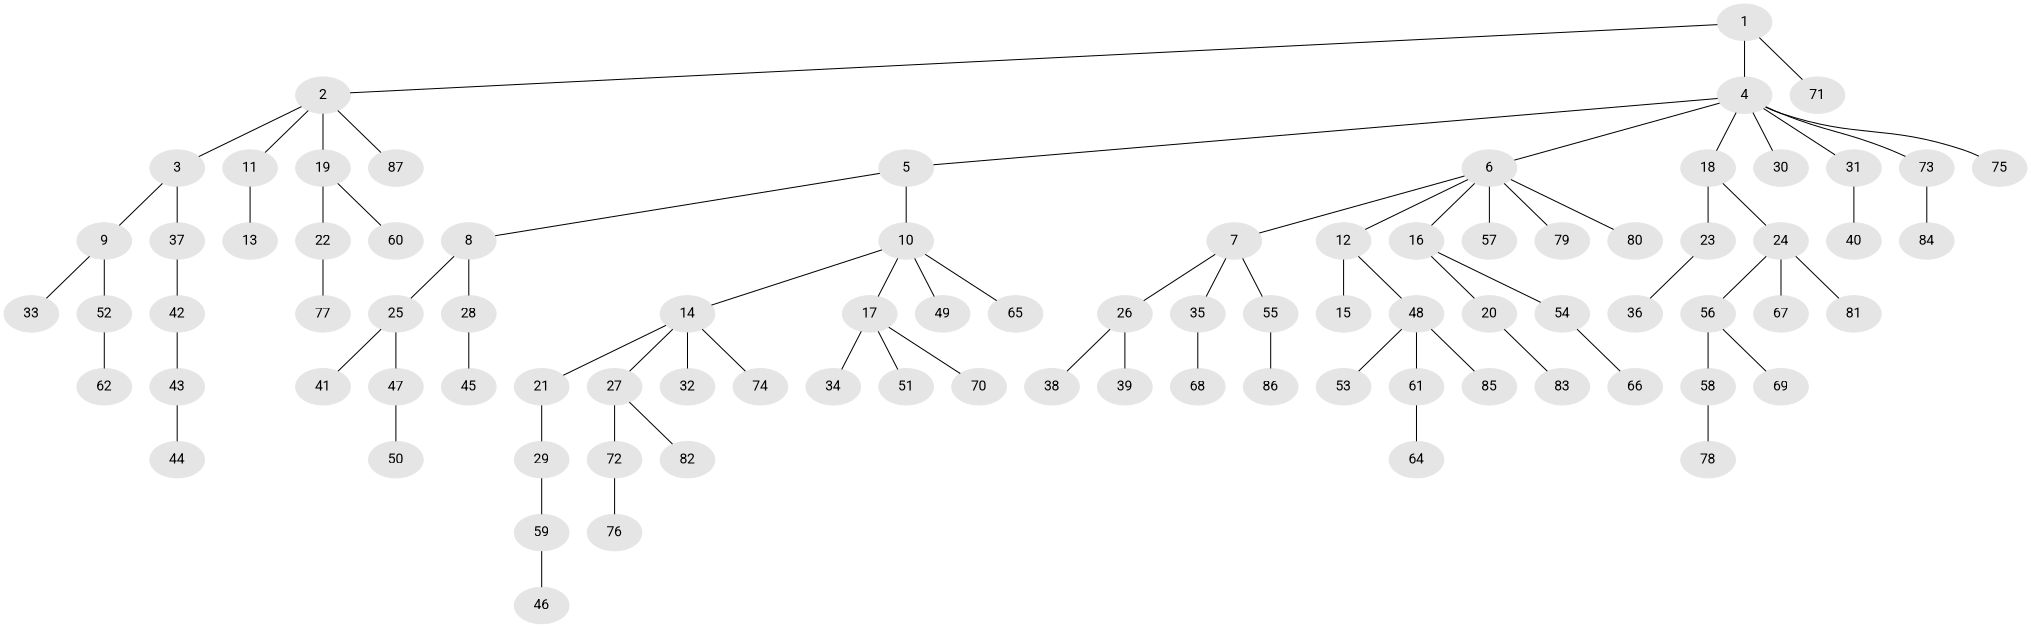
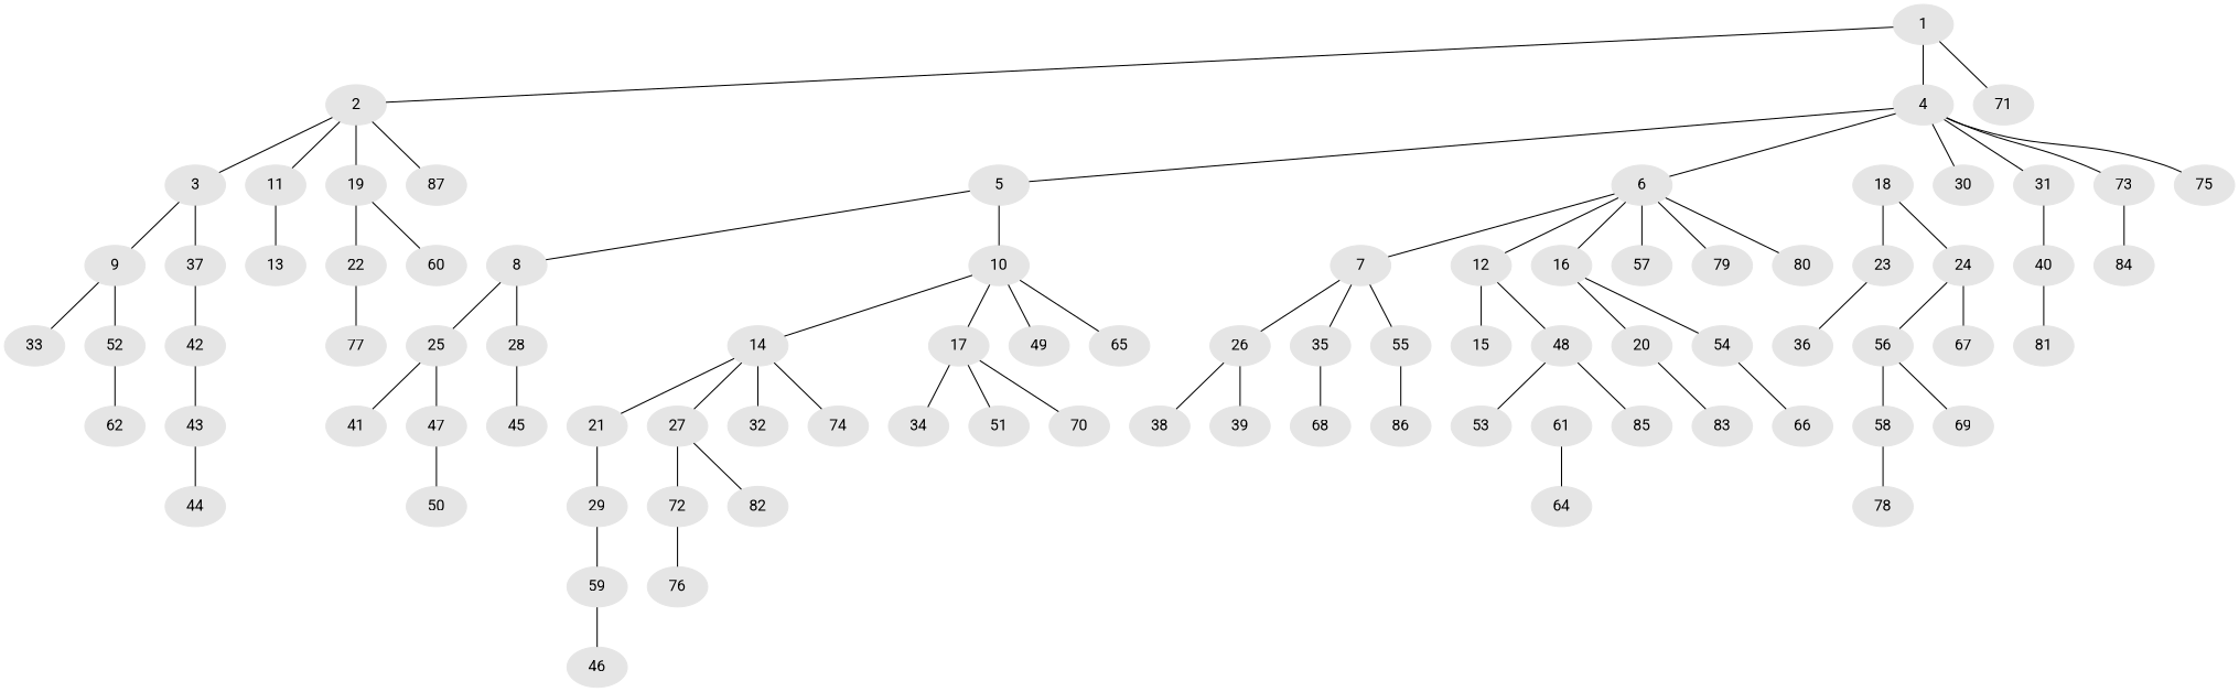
  graph {
    fontname=Roboto
    node [color=gray90 fontname=Roboto style=filled]
    edge [fontname=Roboto]
    1
    2
    4
    71
    3
    11
    19
    87
    5
    6
    18
    30
    31
    73
    75
    9
    37
    13
    22
    60
    33
    52
    42
    8
    10
    7
    12
    16
    57
    79
    80
    23
    24
    40
    84
    25
    28
    14
    17
    49
    65
    26
    35
    55
    15
    48
    20
    54
    38
    39
    68
    86
    41
    47
    45
    62
    21
    27
    32
    74
    34
    51
    70
    53
    61
    85
    29
    72
    82
    83
    66
    36
    56
    67
    81
    77
    59
    58
    69
    50
    76
    46
    43
    44
    64
    78
    1 -- 2
    1 -- 4
    1 -- 71
    2 -- 3
    2 -- 11
    2 -- 19
    2 -- 87
    4 -- 5
    4 -- 6
-   4 -- 18
    4 -- 30
    4 -- 31
    4 -- 73
    4 -- 75
    3 -- 9
    3 -- 37
    11 -- 13
    19 -- 22
    19 -- 60
    5 -- 8
    5 -- 10
    6 -- 7
    6 -- 12
    6 -- 16
    6 -- 57
    6 -- 79
    6 -- 80
    18 -- 23
    18 -- 24
    31 -- 40
    73 -- 84
    9 -- 33
    9 -- 52
    37 -- 42
    22 -- 77
    52 -- 62
    42 -- 43
    8 -- 25
    8 -- 28
    10 -- 14
    10 -- 17
    10 -- 49
    10 -- 65
    7 -- 26
    7 -- 35
    7 -- 55
    12 -- 15
    12 -- 48
    16 -- 20
    16 -- 54
    23 -- 36
    24 -- 56
    24 -- 67
-   24 -- 81
+   40 -- 81
    25 -- 41
    25 -- 47
    28 -- 45
    14 -- 21
    14 -- 27
    14 -- 32
    14 -- 74
    17 -- 34
    17 -- 51
    17 -- 70
    26 -- 38
    26 -- 39
    35 -- 68
    55 -- 86
    48 -- 53
-   48 -- 61
    48 -- 85
    20 -- 83
    54 -- 66
    47 -- 50
    21 -- 29
    27 -- 72
    27 -- 82
    61 -- 64
    29 -- 59
    72 -- 76
    56 -- 58
    56 -- 69
    59 -- 46
    58 -- 78
    43 -- 44
  }
